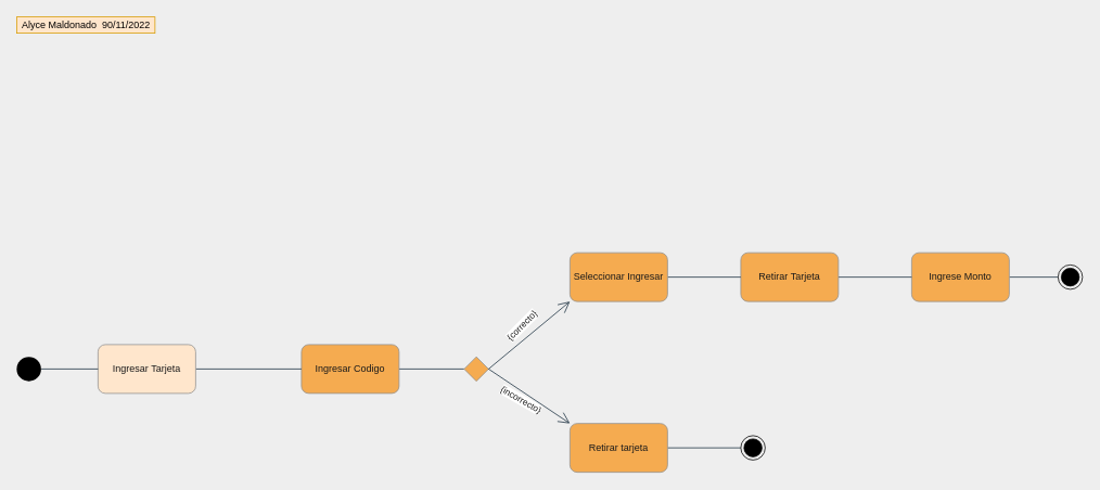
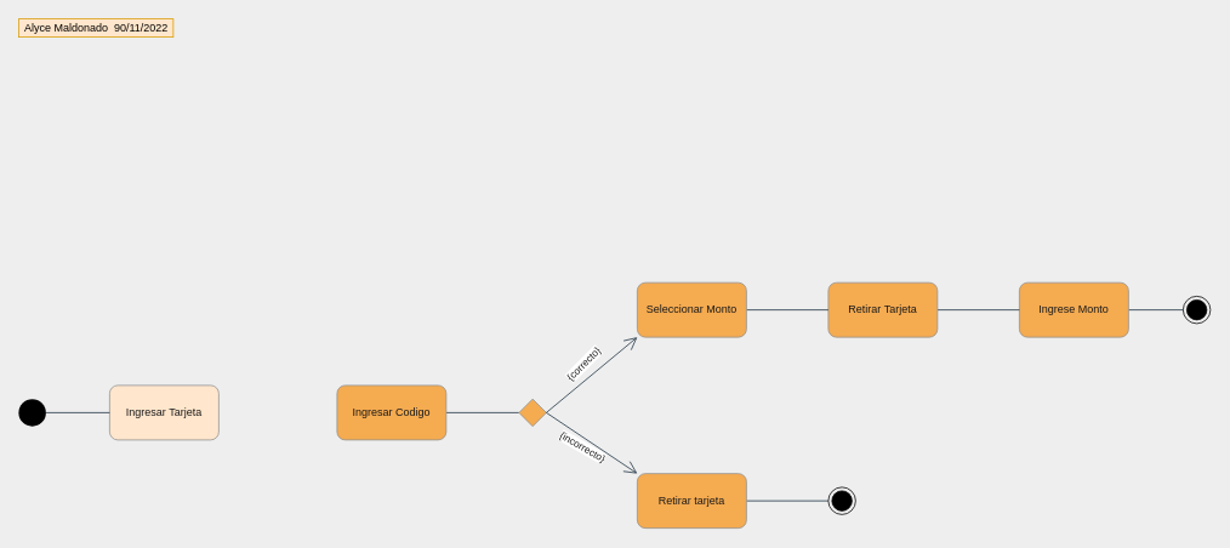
  <mxCell id="0" />
  <mxCell id="1" parent="0" />
  <mxCell id="2" value="Alyce Maldonado&amp;nbsp; 90/11/2022" style="text;html=1;align=center;verticalAlign=middle;resizable=0;points=[];autosize=1;fillColor=#ffe6cc;strokeColor=#d79b00;" parent="1" vertex="1"><mxGeometry width="170" height="20" as="geometry" x="20" y="20" /></mxCell>
  <mxCell id="3" style="edgeStyle=orthogonalEdgeStyle;curved=0;rounded=1;sketch=0;orthogonalLoop=1;jettySize=auto;html=1;entryX=0;entryY=0.5;entryDx=0;entryDy=0;endArrow=none;endFill=0;strokeColor=#182E3E;fontColor=#1A1A1A;" parent="1" source="4" target="17" edge="1"><mxGeometry relative="1" as="geometry" /></mxCell>
  <mxCell id="4" value="Ingresar Codigo" style="rounded=1;whiteSpace=wrap;html=1;sketch=0;strokeColor=#909090;fillColor=#F5AB50;fontColor=#1A1A1A;" parent="1" vertex="1"><mxGeometry x="370" y="423" width="120" height="60" as="geometry" /></mxCell>
  <mxCell id="5" style="edgeStyle=orthogonalEdgeStyle;curved=0;rounded=1;sketch=0;orthogonalLoop=1;jettySize=auto;html=1;entryX=0;entryY=0.5;entryDx=0;entryDy=0;endArrow=none;endFill=0;strokeColor=#182E3E;fontColor=#1A1A1A;" parent="1" source="6" target="23" edge="1"><mxGeometry relative="1" as="geometry" /></mxCell>
  <mxCell id="6" value="Ingrese Monto" style="rounded=1;whiteSpace=wrap;html=1;sketch=0;strokeColor=#909090;fillColor=#F5AB50;fontColor=#1A1A1A;" parent="1" vertex="1"><mxGeometry x="1120" y="310" width="120" height="60" as="geometry" /></mxCell>
  <mxCell id="7" style="edgeStyle=orthogonalEdgeStyle;curved=0;rounded=1;sketch=0;orthogonalLoop=1;jettySize=auto;html=1;entryX=0;entryY=0.5;entryDx=0;entryDy=0;endArrow=none;endFill=0;strokeColor=#182E3E;fontColor=#1A1A1A;" parent="1" source="8" target="6" edge="1"><mxGeometry relative="1" as="geometry" /></mxCell>
  <mxCell id="8" value="Retirar Tarjeta" style="rounded=1;whiteSpace=wrap;html=1;sketch=0;strokeColor=#909090;fillColor=#F5AB50;fontColor=#1A1A1A;" parent="1" vertex="1"><mxGeometry x="910" y="310" width="120" height="60" as="geometry" /></mxCell>
  <mxCell id="9" style="edgeStyle=orthogonalEdgeStyle;curved=0;rounded=1;sketch=0;orthogonalLoop=1;jettySize=auto;html=1;entryX=0;entryY=0.5;entryDx=0;entryDy=0;endArrow=none;endFill=0;strokeColor=#182E3E;fontColor=#1A1A1A;" parent="1" source="10" target="22" edge="1"><mxGeometry relative="1" as="geometry" /></mxCell>
  <mxCell id="10" value="Retirar tarjeta" style="rounded=1;whiteSpace=wrap;html=1;sketch=0;strokeColor=#909090;fillColor=#F5AB50;fontColor=#1A1A1A;" parent="1" vertex="1"><mxGeometry x="700" y="520" width="120" height="60" as="geometry" /></mxCell>
  <mxCell id="11" style="edgeStyle=orthogonalEdgeStyle;curved=0;rounded=1;sketch=0;orthogonalLoop=1;jettySize=auto;html=1;entryX=0;entryY=0.5;entryDx=0;entryDy=0;endArrow=none;endFill=0;strokeColor=#182E3E;fontColor=#1A1A1A;" parent="1" source="12" target="8" edge="1"><mxGeometry relative="1" as="geometry" /></mxCell>
- <mxCell id="12" value="Seleccionar Ingresar" style="rounded=1;whiteSpace=wrap;html=1;sketch=0;strokeColor=#909090;fillColor=#F5AB50;fontColor=#1A1A1A;" parent="1" vertex="1"><mxGeometry x="700" y="310" width="120" height="60" as="geometry" /></mxCell>
- <mxCell id="13" style="edgeStyle=orthogonalEdgeStyle;curved=0;rounded=1;sketch=0;orthogonalLoop=1;jettySize=auto;html=1;entryX=0;entryY=0.5;entryDx=0;entryDy=0;endArrow=none;endFill=0;strokeColor=#182E3E;fontColor=#1A1A1A;" parent="1" source="14" target="4" edge="1"><mxGeometry relative="1" as="geometry" /></mxCell>
+ <mxCell id="12" value="Seleccionar Monto" style="rounded=1;whiteSpace=wrap;html=1;sketch=0;strokeColor=#909090;fillColor=#F5AB50;fontColor=#1A1A1A;" parent="1" vertex="1"><mxGeometry x="700" y="310" width="120" height="60" as="geometry" /></mxCell>
  <mxCell id="14" value="Ingresar Tarjeta" style="rounded=1;whiteSpace=wrap;html=1;sketch=0;strokeColor=#909090;fillColor=#ffe6cc;fontColor=#1A1A1A;" parent="1" vertex="1"><mxGeometry x="120" y="423" width="120" height="60" as="geometry" /></mxCell>
  <mxCell id="15" style="edgeStyle=orthogonalEdgeStyle;curved=0;rounded=1;sketch=0;orthogonalLoop=1;jettySize=auto;html=1;entryX=0;entryY=0.5;entryDx=0;entryDy=0;strokeColor=#182E3E;fontColor=#1A1A1A;endArrow=none;endFill=0;" parent="1" source="16" target="14" edge="1"><mxGeometry relative="1" as="geometry" /></mxCell>
  <mxCell id="16" value="" style="ellipse;fillColor=#000000;strokeColor=none;rounded=0;sketch=0;fontColor=#1A1A1A;" parent="1" vertex="1"><mxGeometry y="438" width="30" height="30" as="geometry" x="20" /></mxCell>
  <mxCell id="17" value="" style="rhombus;rounded=0;sketch=0;strokeColor=#909090;fillColor=#F5AB50;fontColor=#1A1A1A;" parent="1" vertex="1"><mxGeometry x="570" y="438" width="30" height="30" as="geometry" /></mxCell>
  <mxCell id="18" value="" style="endArrow=open;endFill=1;endSize=12;html=1;strokeColor=#182E3E;fontColor=#1A1A1A;exitX=1;exitY=0.5;exitDx=0;exitDy=0;entryX=0;entryY=1;entryDx=0;entryDy=0;" parent="1" source="17" target="12" edge="1"><mxGeometry width="160" relative="1" as="geometry"><mxPoint x="590" y="390" as="sourcePoint" /><mxPoint x="750" y="390" as="targetPoint" /></mxGeometry></mxCell>
  <mxCell id="19" value="{correcto}" style="edgeLabel;html=1;align=center;verticalAlign=middle;resizable=0;points=[];fontColor=#1A1A1A;rotation=-45;" parent="18" vertex="1" connectable="0"><mxGeometry x="-0.188" y="2" relative="1" as="geometry"><mxPoint x="0.88" y="-17.93" as="offset" /></mxGeometry></mxCell>
  <mxCell id="20" value="" style="endArrow=open;endFill=1;endSize=12;html=1;strokeColor=#182E3E;fontColor=#1A1A1A;exitX=1;exitY=0.5;exitDx=0;exitDy=0;entryX=0;entryY=0;entryDx=0;entryDy=0;" parent="1" source="17" target="10" edge="1"><mxGeometry width="160" relative="1" as="geometry"><mxPoint x="602.5" y="455.5" as="sourcePoint" /><mxPoint x="640" y="370" as="targetPoint" /></mxGeometry></mxCell>
  <mxCell id="21" value="{incorrecto}" style="edgeLabel;html=1;align=center;verticalAlign=middle;resizable=0;points=[];fontColor=#1A1A1A;rotation=30;" parent="20" vertex="1" connectable="0"><mxGeometry x="-0.385" y="-2" relative="1" as="geometry"><mxPoint x="10.65" y="14.93" as="offset" /></mxGeometry></mxCell>
  <mxCell id="22" value="" style="ellipse;html=1;shape=endState;fillColor=#000000;strokeColor=#000000;rounded=0;sketch=0;fontColor=#1A1A1A;" parent="1" vertex="1"><mxGeometry x="910" y="535" width="30" height="30" as="geometry" /></mxCell>
  <mxCell id="23" value="" style="ellipse;html=1;shape=endState;fillColor=#000000;strokeColor=#000000;rounded=0;sketch=0;fontColor=#1A1A1A;" parent="1" vertex="1"><mxGeometry x="1300" y="325" width="30" height="30" as="geometry" /></mxCell>
